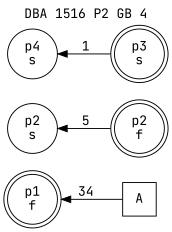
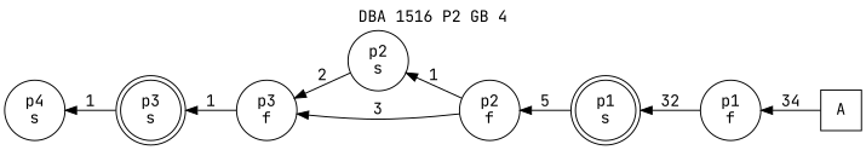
  digraph {
    fontname="JetBrains Mono"
    label=" DBA 1516 P2 GB 4 "
    labelloc=tl
    rankdir=RL
    node [fontname="JetBrains Mono" shape=circle]
    edge [fontname="JetBrains Mono"]
    n1 [label=A shape=square]
-   n2 [label="p1\nf" shape=doublecircle]
-   n4 [label="p2\nf" shape=doublecircle]
+   n2 [label="p1\nf"]
+   n3 [label="p1\ns" shape=doublecircle]
+   n4 [label="p2\nf"]
    n5 [label="p2\ns"]
+   n6 [label="p3\nf"]
    n7 [label="p3\ns" shape=doublecircle]
    n8 [label="p4\ns"]
    n1 -> n2 [label=34]
-   n4 -> n5 [label=5]
+   n2 -> n3 [label=32]
+   n3 -> n4 [label=5]
+   n4 -> n5 [label=1]
+   n4 -> n6 [label=3]
+   n5 -> n6 [label=2]
+   n6 -> n7 [label=1]
    n7 -> n8 [label=1]
  }
